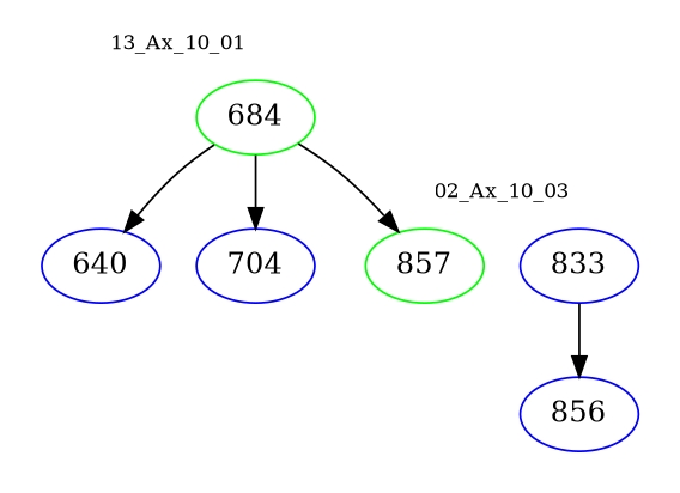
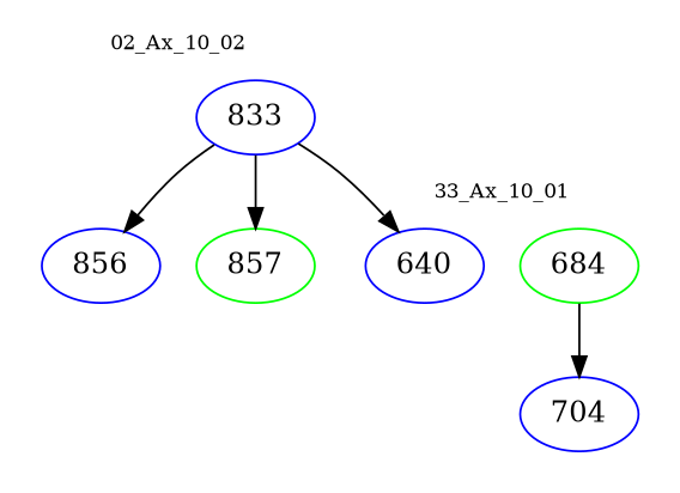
  digraph {
    node [color=blue]
    edge [color=black]
    n1 [label=833]
    n2 [label=856]
    n3 [color=green label=857]
    n4 [color=green label=684]
    n5 [label=640]
    n6 [label=704]
    subgraph cluster_1 {
      color=white
      fontsize=10
-     label="02_Ax_10_03"
+     label="02_Ax_10_02"
      n1
      n2
      n3
    }
    subgraph cluster_2 {
      color=white
      fontsize=10
-     label="13_Ax_10_01"
+     label="33_Ax_10_01"
      n4
      n5
      n6
    }
    n1 -> n2
-   n4 -> n3
-   n4 -> n5
+   n1 -> n3
+   n1 -> n5
    n4 -> n6
  }
